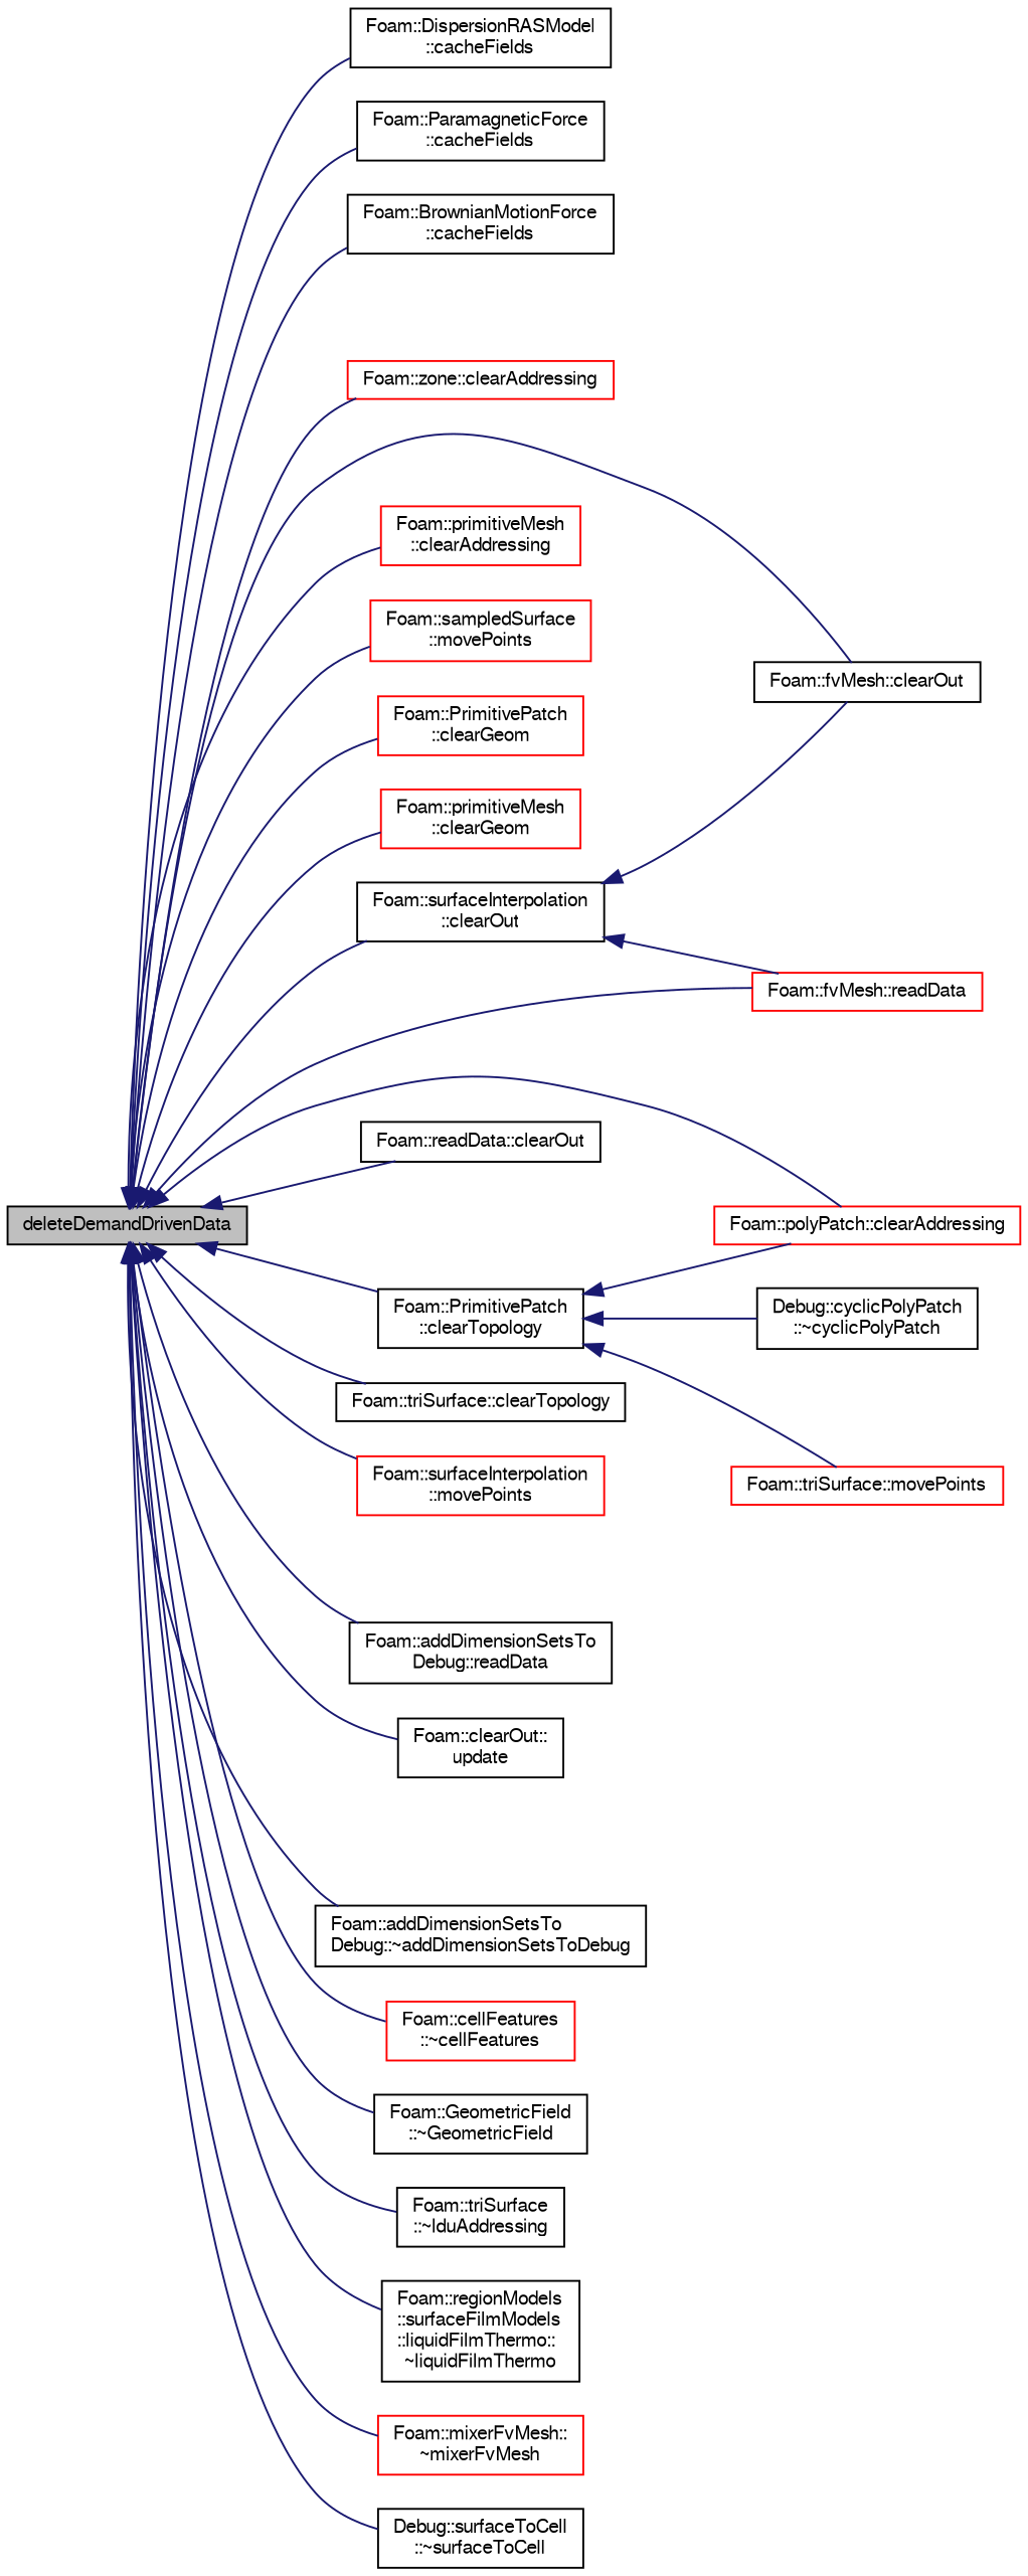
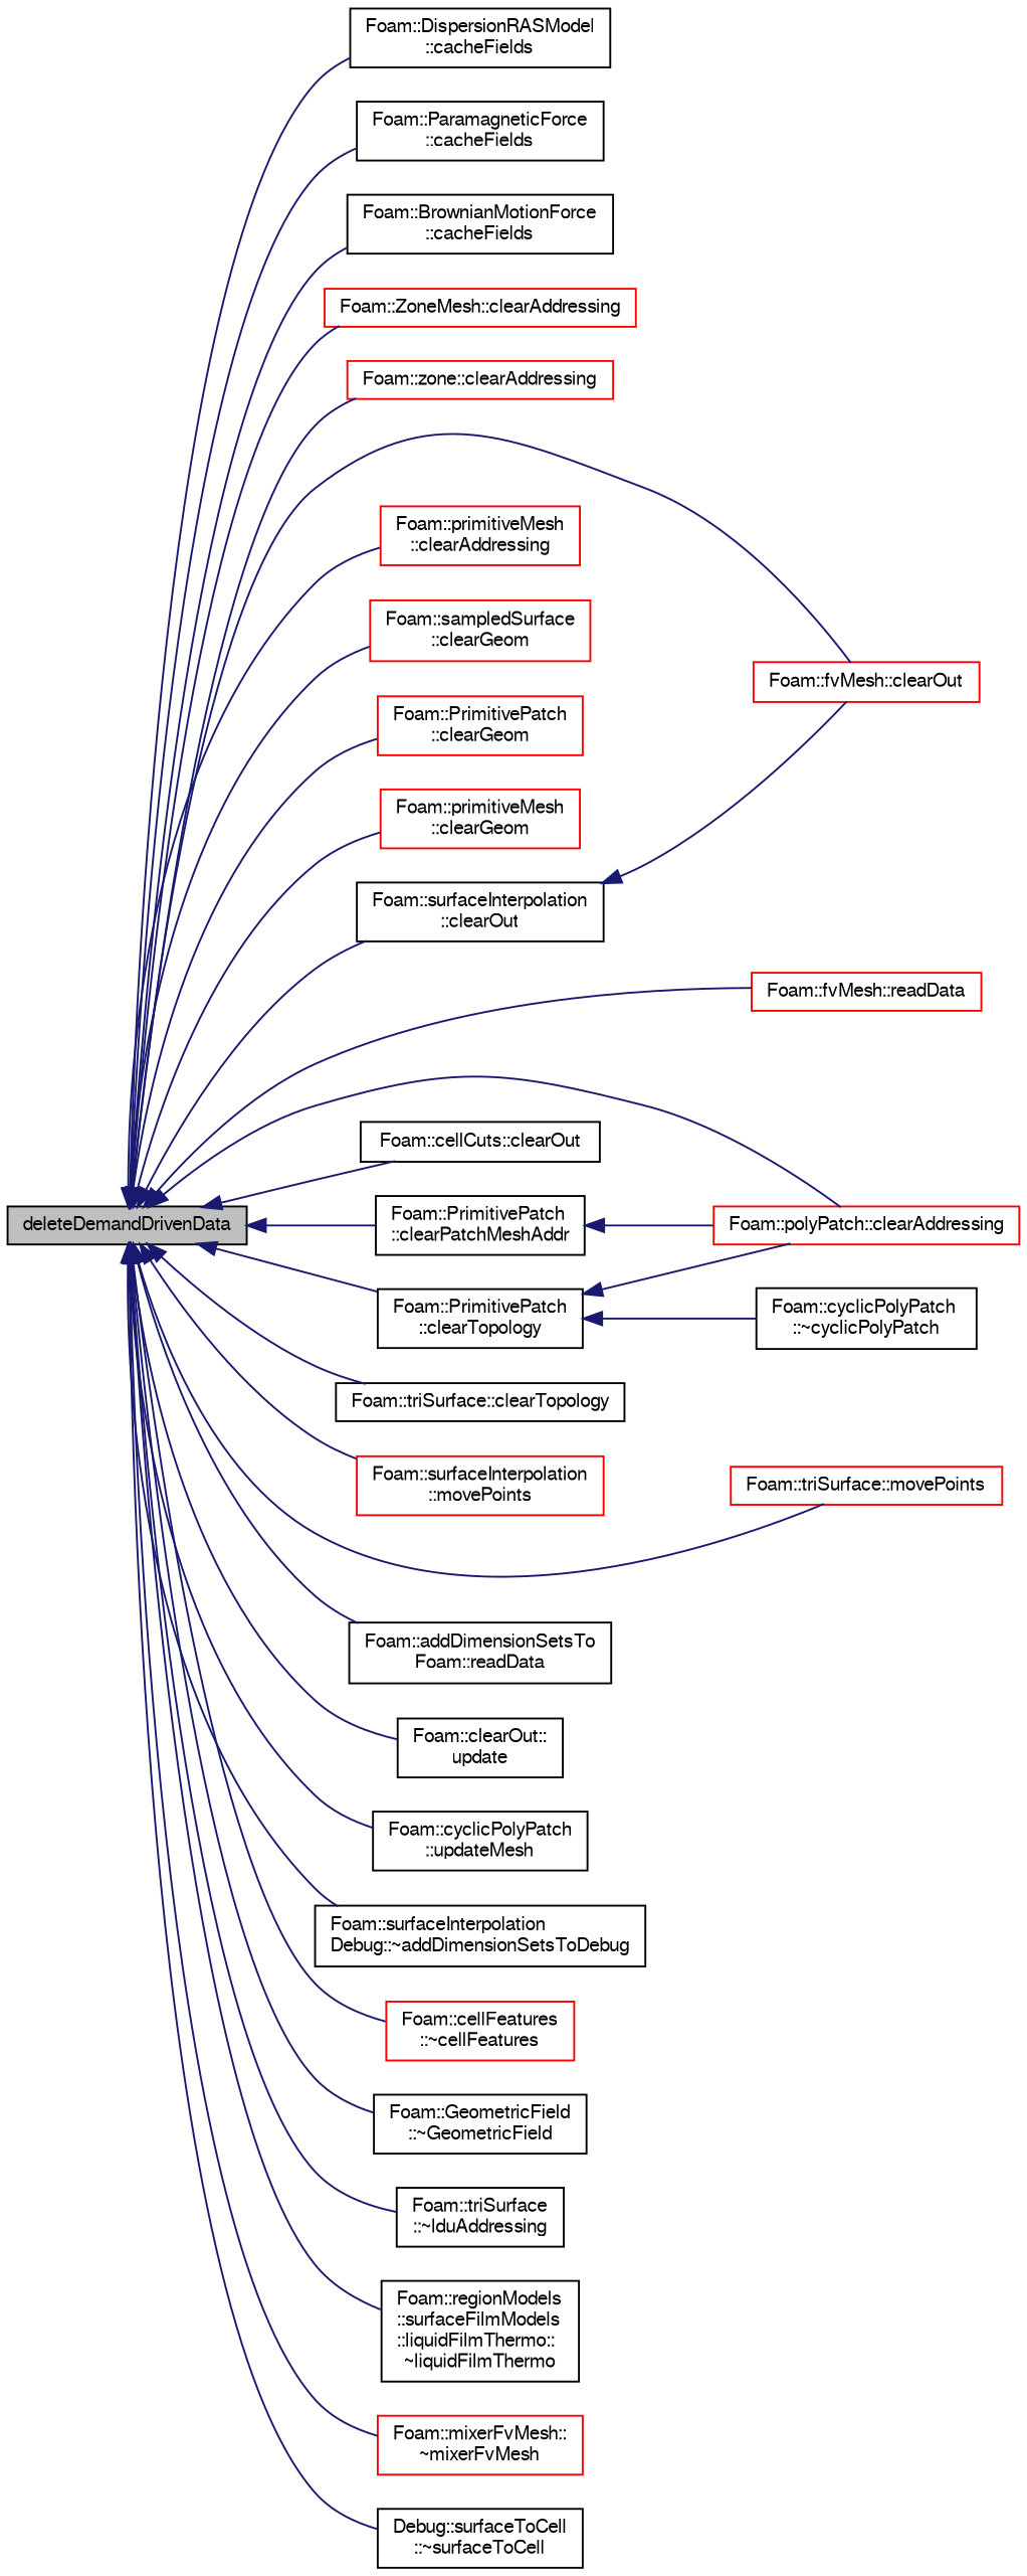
  digraph {
    rankdir=LR
    node [color=black fontname=FreeSans fontsize=10 shape=record]
    edge [color=midnightblue dir=back fontname=FreeSans fontsize=10 labelfontname=FreeSans labelfontsize=10 style=solid]
    n1 [fillcolor=grey75 fontcolor=black height=0.2 label=deleteDemandDrivenData style=filled width=0.4]
    n2 [height=0.2 label="Foam::DispersionRASModel\l::cacheFields" width=0.4]
    n3 [height=0.2 label="Foam::ParamagneticForce\l::cacheFields" width=0.4]
    n4 [height=0.2 label="Foam::BrownianMotionForce\l::cacheFields" width=0.4]
+   n5 [color=red height=0.2 label="Foam::ZoneMesh::clearAddressing" width=0.4]
    n6 [color=red height=0.2 label="Foam::zone::clearAddressing" width=0.4]
    n7 [color=red height=0.2 label="Foam::polyPatch::clearAddressing" width=0.4]
    n8 [color=red height=0.2 label="Foam::primitiveMesh\l::clearAddressing" width=0.4]
-   n9 [color=red height=0.2 label="Foam::sampledSurface\l::movePoints" width=0.4]
+   n9 [color=red height=0.2 label="Foam::sampledSurface\l::clearGeom" width=0.4]
    n10 [color=red height=0.2 label="Foam::PrimitivePatch\l::clearGeom" width=0.4]
    n11 [color=red height=0.2 label="Foam::primitiveMesh\l::clearGeom" width=0.4]
    n12 [height=0.2 label="Foam::surfaceInterpolation\l::clearOut" width=0.4]
-   n13 [height=0.2 label="Foam::fvMesh::clearOut" width=0.4]
+   n13 [color=red height=0.2 label="Foam::fvMesh::clearOut" width=0.4]
    n14 [color=red height=0.2 label="Foam::fvMesh::readData" width=0.4]
-   n15 [height=0.2 label="Foam::readData::clearOut" width=0.4]
+   n15 [height=0.2 label="Foam::cellCuts::clearOut" width=0.4]
+   n16 [height=0.2 label="Foam::PrimitivePatch\l::clearPatchMeshAddr" width=0.4]
    n17 [height=0.2 label="Foam::PrimitivePatch\l::clearTopology" width=0.4]
    n18 [height=0.2 label="Foam::triSurface::clearTopology" width=0.4]
    n19 [color=red height=0.2 label="Foam::surfaceInterpolation\l::movePoints" width=0.4]
    n20 [color=red height=0.2 label="Foam::triSurface::movePoints" width=0.4]
-   n21 [height=0.2 label="Foam::addDimensionSetsTo\lDebug::readData" width=0.4]
+   n21 [height=0.2 label="Foam::addDimensionSetsTo\lFoam::readData" width=0.4]
    n22 [height=0.2 label="Foam::clearOut::\lupdate" width=0.4]
-   n24 [height=0.2 label="Foam::addDimensionSetsTo\lDebug::~addDimensionSetsToDebug" width=0.4]
+   n23 [height=0.2 label="Foam::cyclicPolyPatch\l::updateMesh" width=0.4]
+   n24 [height=0.2 label="Foam::surfaceInterpolation\lDebug::~addDimensionSetsToDebug" width=0.4]
    n25 [color=red height=0.2 label="Foam::cellFeatures\l::~cellFeatures" width=0.4]
    n26 [height=0.2 label="Foam::GeometricField\l::~GeometricField" width=0.4]
    n27 [height=0.2 label="Foam::triSurface\l::~lduAddressing" width=0.4]
    n28 [height=0.2 label="Foam::regionModels\l::surfaceFilmModels\l::liquidFilmThermo::\l~liquidFilmThermo" width=0.4]
    n29 [color=red height=0.2 label="Foam::mixerFvMesh::\l~mixerFvMesh" width=0.4]
    n30 [height=0.2 label="Debug::surfaceToCell\l::~surfaceToCell" width=0.4]
-   n31 [height=0.2 label="Debug::cyclicPolyPatch\l::~cyclicPolyPatch" width=0.4]
+   n31 [height=0.2 label="Foam::cyclicPolyPatch\l::~cyclicPolyPatch" width=0.4]
    n1 -> n2
    n1 -> n3
    n1 -> n4
+   n1 -> n5
    n1 -> n6
    n1 -> n7
    n1 -> n8
    n1 -> n9
    n1 -> n10
    n1 -> n11
    n1 -> n12
    n1 -> n13
    n1 -> n14
    n1 -> n15
+   n1 -> n16
    n1 -> n17
    n1 -> n18
    n1 -> n19
-   n17 -> n20
+   n1 -> n20
    n1 -> n21
    n1 -> n22
+   n1 -> n23
    n1 -> n24
    n1 -> n25
    n1 -> n26
    n1 -> n27
    n1 -> n28
    n1 -> n29
    n1 -> n30
    n12 -> n13
-   n12 -> n14
+   n16 -> n7
    n17 -> n7
    n17 -> n31
  }
